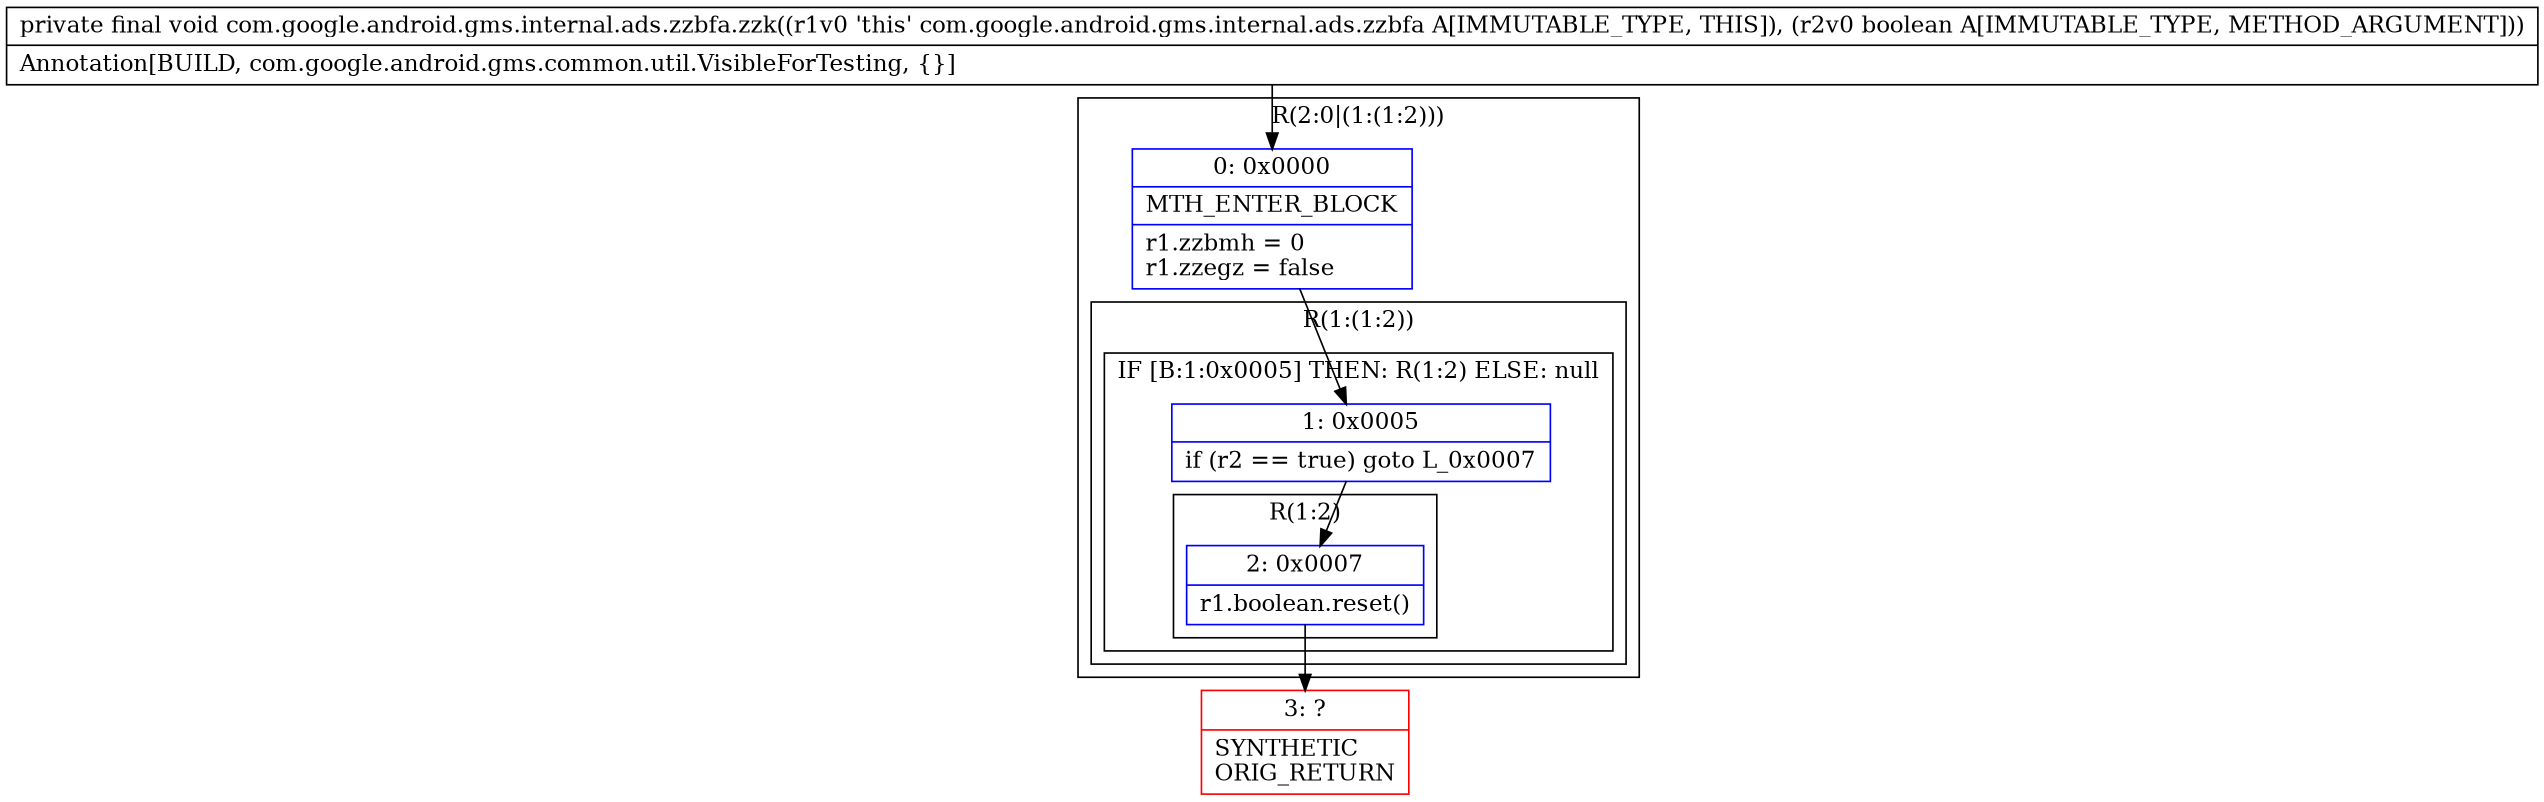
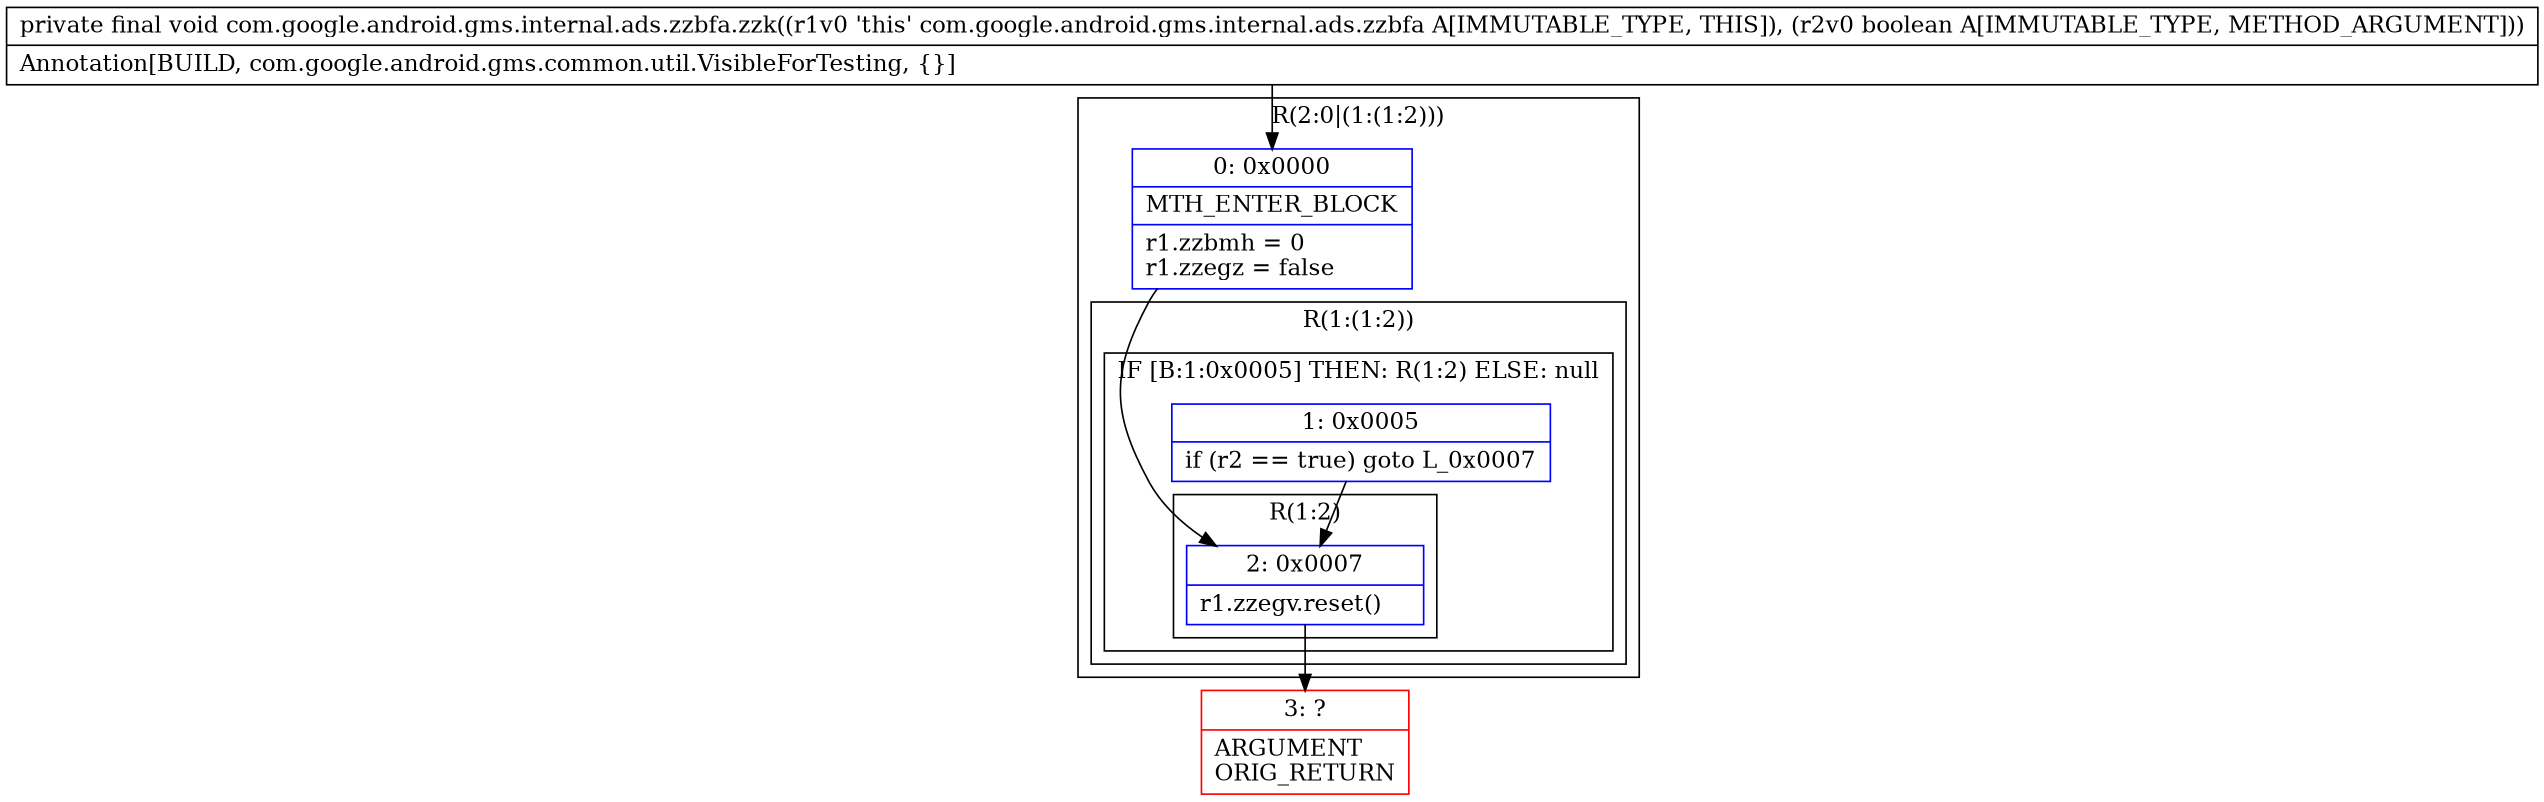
  digraph {
    node [color=blue shape=record]
-   n1 [label="{2\:\ 0x0007|r1.boolean.reset()\l}"]
+   n1 [label="{2\:\ 0x0007|r1.zzegv.reset()\l}"]
    n2 [label="{1\:\ 0x0005|if (r2 == true) goto L_0x0007\l}"]
    n3 [label="{0\:\ 0x0000|MTH_ENTER_BLOCK\l|r1.zzbmh = 0\lr1.zzegz = false\l}"]
-   n4 [color=red label="{3\:\ ?|SYNTHETIC\lORIG_RETURN\l}"]
+   n4 [color=red label="{3\:\ ?|ARGUMENT\lORIG_RETURN\l}"]
    n5 [label="{private final void com.google.android.gms.internal.ads.zzbfa.zzk((r1v0 'this' com.google.android.gms.internal.ads.zzbfa A[IMMUTABLE_TYPE, THIS]), (r2v0 boolean A[IMMUTABLE_TYPE, METHOD_ARGUMENT]))  | Annotation[BUILD, com.google.android.gms.common.util.VisibleForTesting, \{\}]\l}" color=""]
    subgraph cluster_1 {
      label="R(2:0|(1:(1:2)))"
      n3
      subgraph cluster_2 {
        label="R(1:(1:2))"
        subgraph cluster_3 {
          label="IF [B:1:0x0005] THEN: R(1:2) ELSE: null"
          n2
          subgraph cluster_4 {
            label="R(1:2)"
            n1
          }
        }
      }
    }
    n1 -> n4
    n2 -> n1
-   n3 -> n2
+   n3 -> n1
    n5 -> n3
  }
